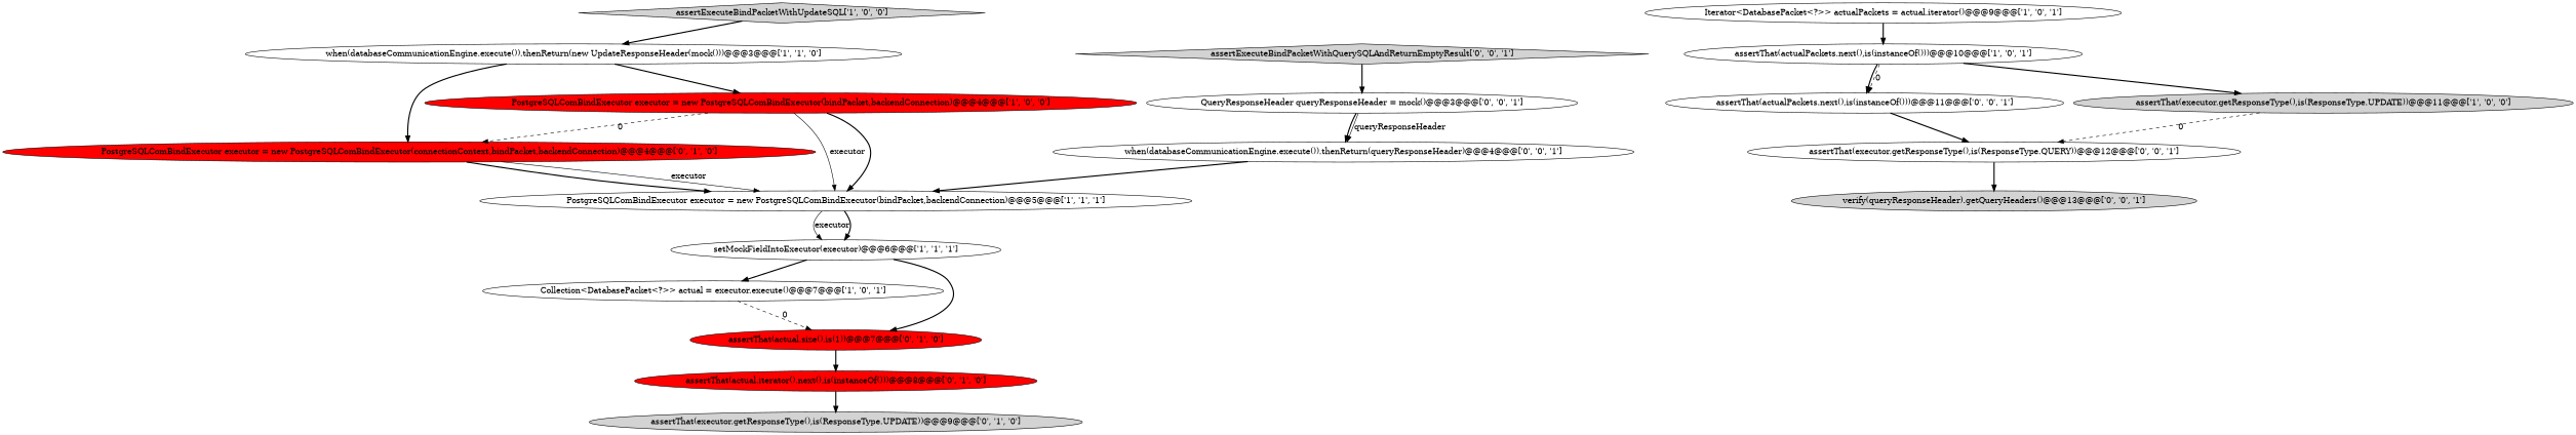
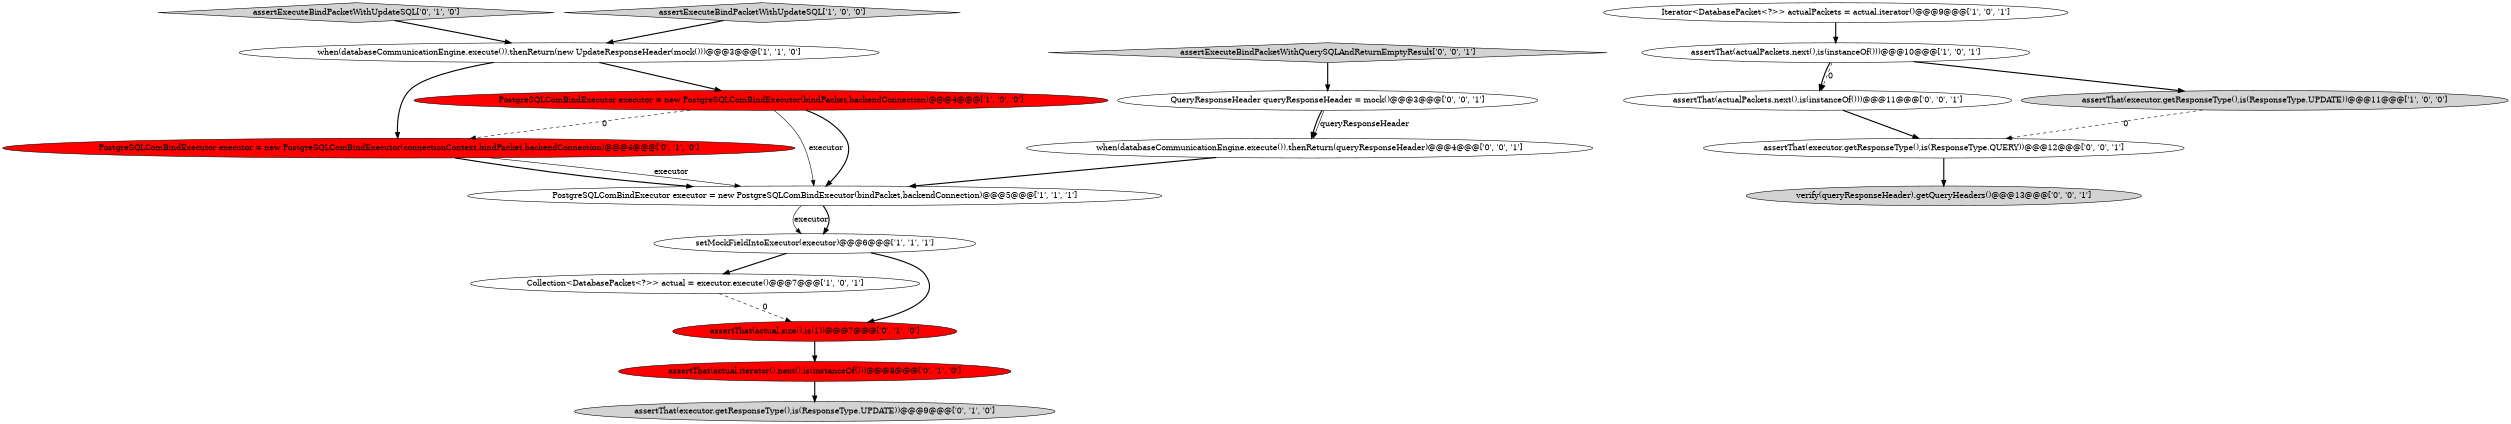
  digraph {
    node [fillcolor=white shape=ellipse style=filled]
    edge [style=bold]
    n1 [fillcolor=lightgray label="assertThat(executor.getResponseType(),is(ResponseType.UPDATE))@@@9@@@['0', '1', '0']"]
    n2 [label="when(databaseCommunicationEngine.execute()).thenReturn(new UpdateResponseHeader(mock()))@@@3@@@['1', '1', '0']"]
    n3 [fillcolor=red label="PostgreSQLComBindExecutor executor = new PostgreSQLComBindExecutor(bindPacket,backendConnection)@@@4@@@['1', '0', '0']"]
    n4 [fillcolor=red label="PostgreSQLComBindExecutor executor = new PostgreSQLComBindExecutor(connectionContext,bindPacket,backendConnection)@@@4@@@['0', '1', '0']"]
    n5 [label="PostgreSQLComBindExecutor executor = new PostgreSQLComBindExecutor(bindPacket,backendConnection)@@@5@@@['1', '1', '1']"]
    n6 [label="Collection<DatabasePacket<?>> actual = executor.execute()@@@7@@@['1', '0', '1']"]
    n7 [fillcolor=red label="assertThat(actual.size(),is(1))@@@7@@@['0', '1', '0']"]
    n8 [fillcolor=red label="assertThat(actual.iterator().next(),is(instanceOf()))@@@8@@@['0', '1', '0']"]
    n9 [label="assertThat(executor.getResponseType(),is(ResponseType.QUERY))@@@12@@@['0', '0', '1']"]
    n10 [fillcolor=lightgray label="verify(queryResponseHeader).getQueryHeaders()@@@13@@@['0', '0', '1']"]
    n11 [label="assertThat(actualPackets.next(),is(instanceOf()))@@@11@@@['0', '0', '1']"]
    n12 [fillcolor=lightgray label="assertExecuteBindPacketWithQuerySQLAndReturnEmptyResult['0', '0', '1']" shape=diamond]
    n13 [label="QueryResponseHeader queryResponseHeader = mock()@@@3@@@['0', '0', '1']"]
    n14 [label="when(databaseCommunicationEngine.execute()).thenReturn(queryResponseHeader)@@@4@@@['0', '0', '1']"]
+   n15 [fillcolor=lightgray label="assertExecuteBindPacketWithUpdateSQL['0', '1', '0']" shape=diamond]
    n16 [label="setMockFieldIntoExecutor(executor)@@@6@@@['1', '1', '1']"]
    n17 [label="Iterator<DatabasePacket<?>> actualPackets = actual.iterator()@@@9@@@['1', '0', '1']"]
    n18 [label="assertThat(actualPackets.next(),is(instanceOf()))@@@10@@@['1', '0', '1']"]
    n19 [fillcolor=lightgray label="assertThat(executor.getResponseType(),is(ResponseType.UPDATE))@@@11@@@['1', '0', '0']"]
    n20 [fillcolor=lightgray label="assertExecuteBindPacketWithUpdateSQL['1', '0', '0']" shape=diamond]
    n2 -> n3
    n2 -> n4
    n3 -> n4 [label=0 style=dashed]
    n3 -> n5 [label=executor style=solid]
    n3 -> n5
    n4 -> n5 [label=executor style=solid]
    n4 -> n5
    n5 -> n16 [label=executor style=solid]
    n5 -> n16
    n6 -> n7 [label=0 style=dashed]
    n7 -> n8
    n8 -> n1
    n9 -> n10
    n11 -> n9
    n12 -> n13
    n13 -> n14
    n13 -> n14 [label=queryResponseHeader style=solid]
    n14 -> n5
+   n15 -> n2
    n16 -> n6
    n16 -> n7
    n17 -> n18
    n18 -> n11
    n18 -> n11 [label=0 style=dashed]
    n18 -> n19
    n19 -> n9 [label=0 style=dashed]
    n20 -> n2
  }
